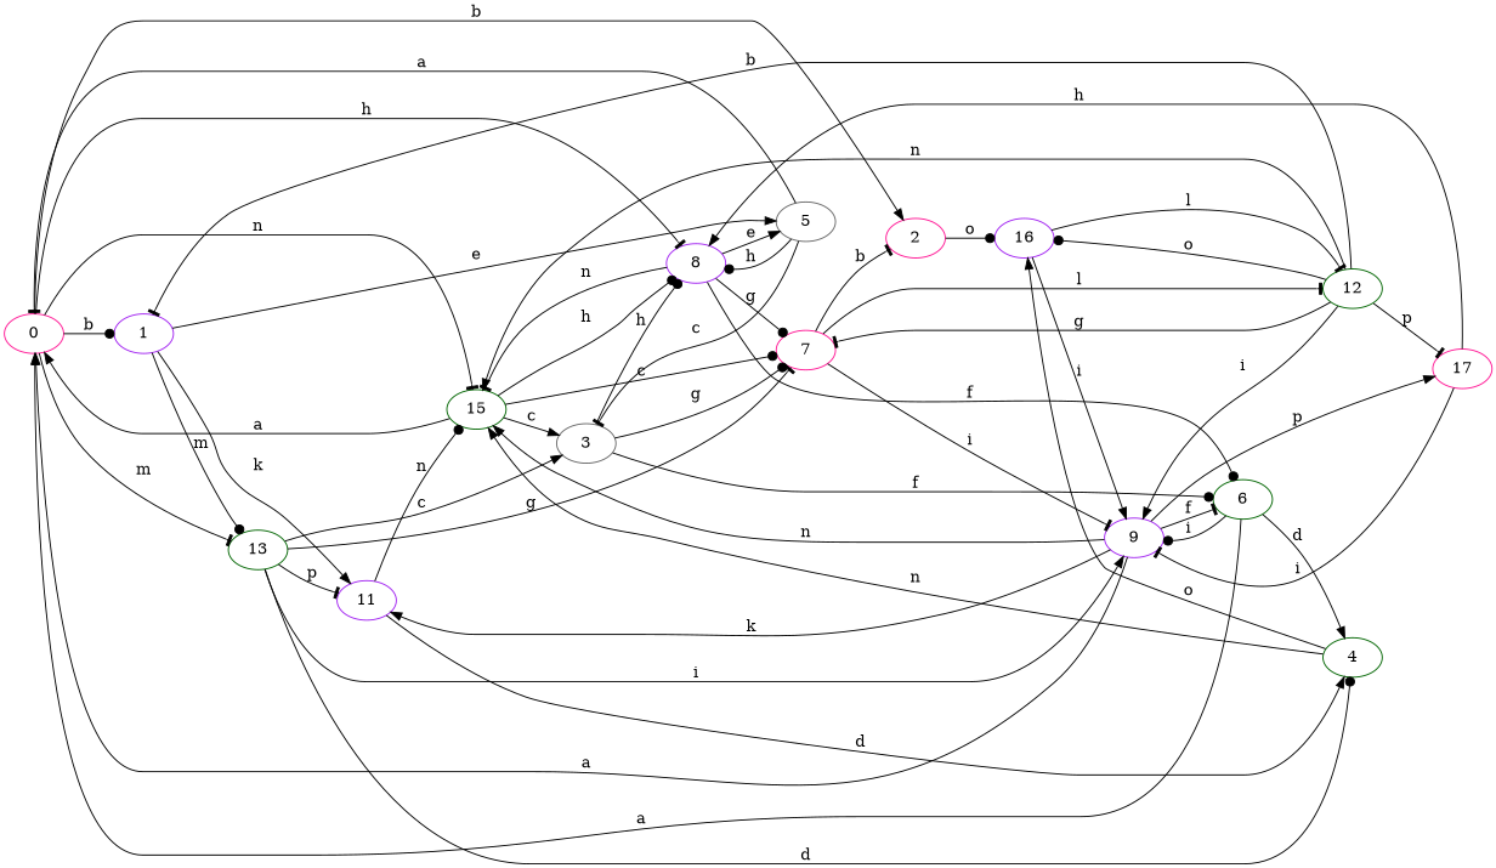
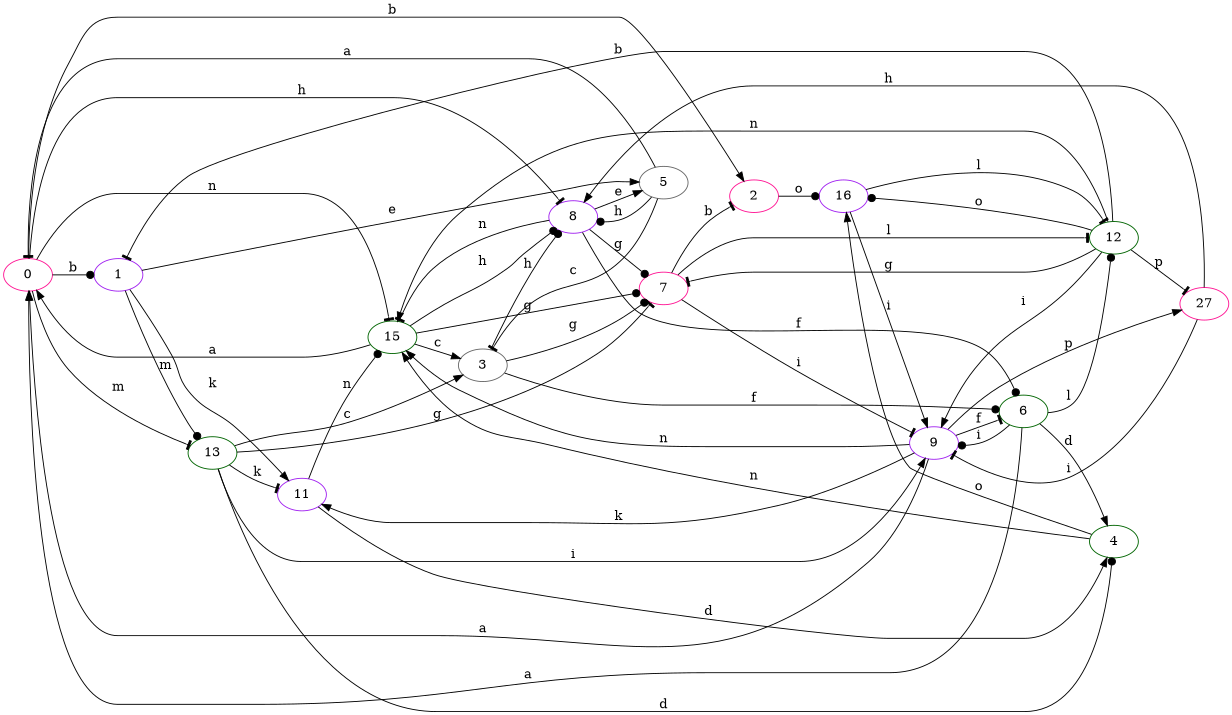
  strict digraph {
    rankdir=LR
    node [color=purple]
    edge [arrowhead=normal]
    0 [color=deeppink]
    1
    2 [color=deeppink]
    8
    13 [color=darkgreen]
    15 [color=darkgreen]
    5 [color=gray40]
    11
    16
    6 [color=darkgreen]
    7 [color=deeppink]
    3 [color=gray40]
    4 [color=darkgreen]
    9
    12 [color=darkgreen]
-   17 [color=deeppink]
+   17 [color=deeppink label=27]
    0 -> 1 [arrowhead=dot label=b]
    0 -> 2 [label=b]
    0 -> 8 [arrowhead=tee label=h]
    0 -> 13 [arrowhead=tee label=m]
    0 -> 15 [arrowhead=tee label=n]
    1 -> 13 [arrowhead=dot label=m]
    1 -> 5 [label=e]
    1 -> 11 [label=k]
    2 -> 16 [arrowhead=dot label=o]
    8 -> 15 [arrowhead=tee label=n]
    8 -> 5 [label=e]
    8 -> 6 [arrowhead=dot label=f]
    8 -> 7 [arrowhead=dot label=g]
-   13 -> 11 [arrowhead=tee label=p]
+   13 -> 11 [arrowhead=tee label=k]
    13 -> 7 [arrowhead=tee label=g]
    13 -> 3 [label=c]
    13 -> 4 [arrowhead=dot label=d]
    13 -> 9 [label=i]
    15 -> 0 [label=a]
    15 -> 8 [arrowhead=dot label=h]
-   15 -> 7 [arrowhead=dot label=c]
+   15 -> 7 [arrowhead=dot label=g]
    15 -> 3 [label=c]
    5 -> 0 [arrowhead=tee label=a]
    5 -> 8 [arrowhead=dot label=h]
    5 -> 3 [arrowhead=tee label=c]
    11 -> 15 [arrowhead=dot label=n]
    11 -> 4 [label=d]
    16 -> 9 [label=i]
    16 -> 12 [arrowhead=tee label=l]
    6 -> 0 [label=a]
    6 -> 4 [label=d]
    6 -> 9 [arrowhead=dot label=i]
+   6 -> 12 [arrowhead=dot label=l]
    7 -> 2 [arrowhead=tee label=b]
    7 -> 9 [arrowhead=tee label=i]
    7 -> 12 [arrowhead=tee label=l]
    3 -> 8 [arrowhead=dot label=h]
    3 -> 6 [arrowhead=dot label=f]
    3 -> 7 [arrowhead=dot label=g]
    4 -> 15 [label=n]
    4 -> 16 [label=o]
    9 -> 0 [label=a]
    9 -> 15 [label=n]
    9 -> 11 [label=k]
    9 -> 6 [arrowhead=tee label=f]
    9 -> 17 [label=p]
    12 -> 1 [arrowhead=tee label=b]
    12 -> 15 [label=n]
    12 -> 16 [arrowhead=dot label=o]
    12 -> 7 [arrowhead=tee label=g]
    12 -> 9 [label=i]
    12 -> 17 [arrowhead=tee label=p]
    17 -> 8 [label=h]
    17 -> 9 [arrowhead=tee label=i]
  }
